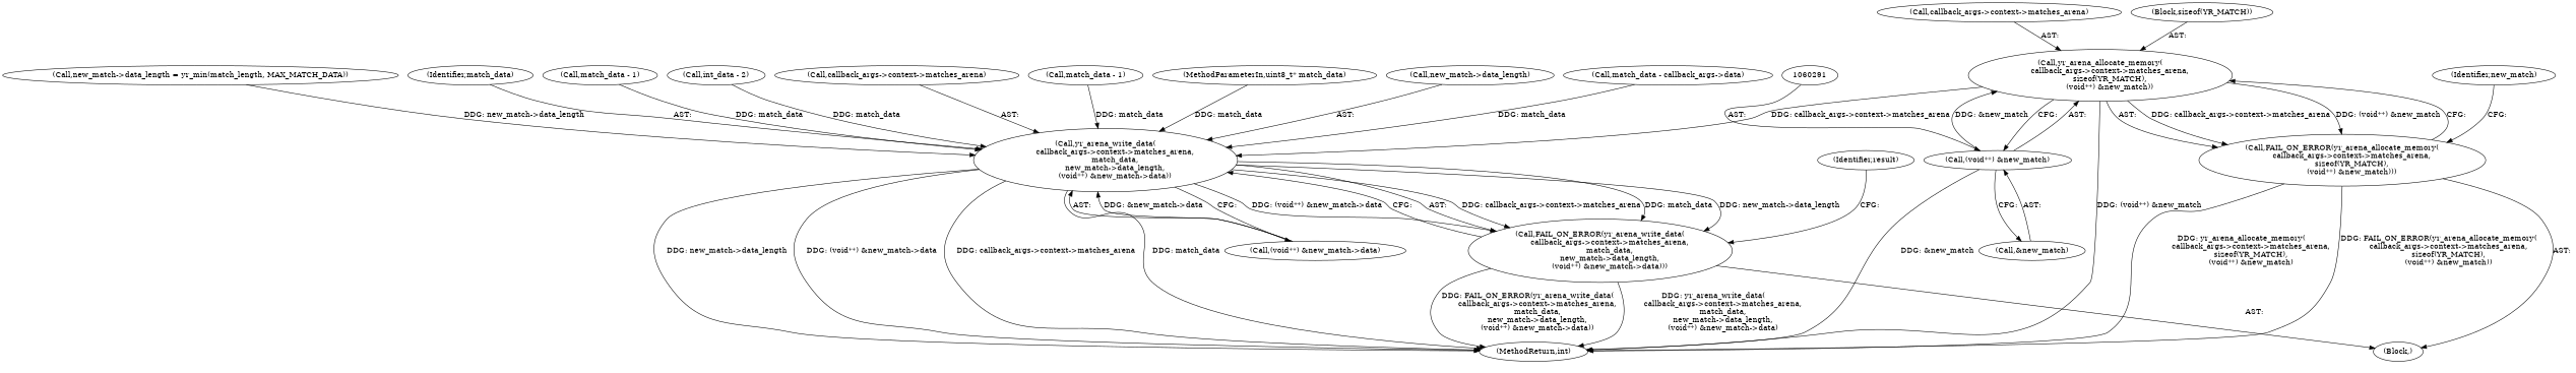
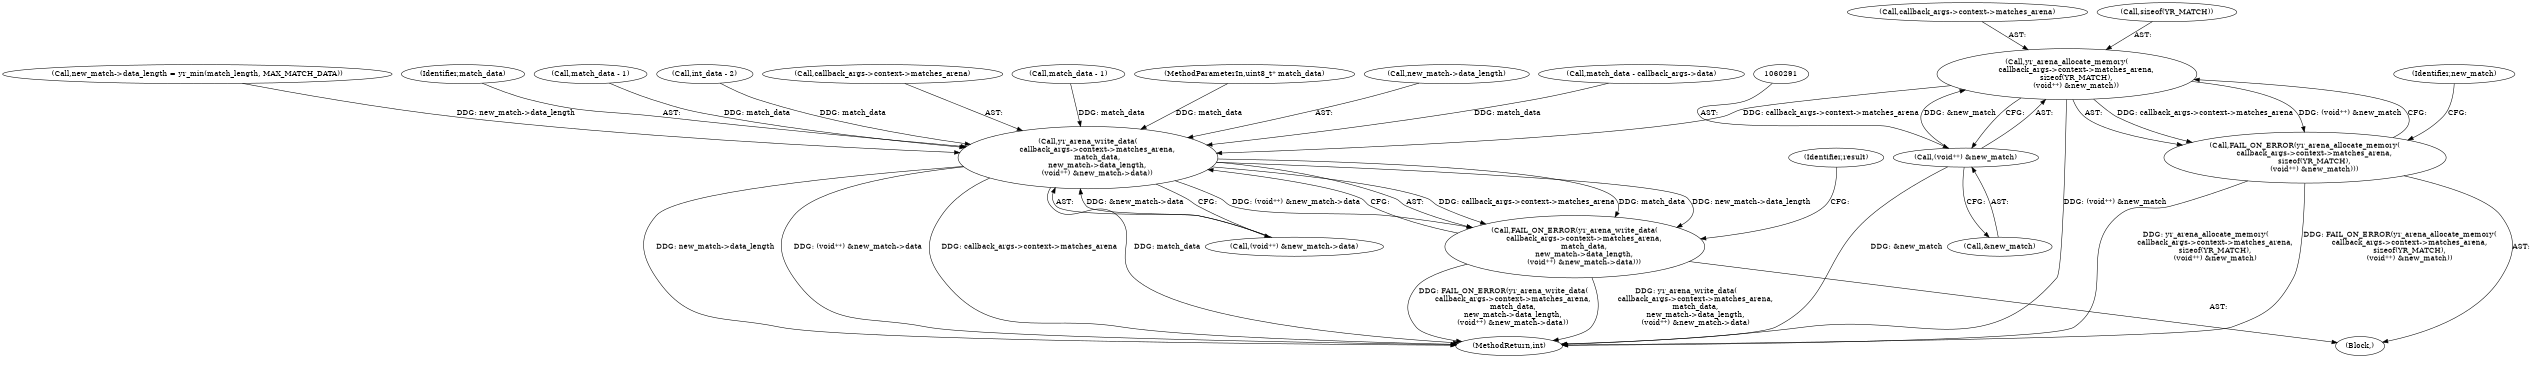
  digraph {
    n1 [label="(Call,yr_arena_allocate_memory(\n        callback_args->context->matches_arena,\n        sizeof(YR_MATCH),\n        (void**) &new_match))"]
    n2 [label="(Call,(void**) &new_match)"]
    n3 [label="(Call,FAIL_ON_ERROR(yr_arena_allocate_memory(\n        callback_args->context->matches_arena,\n        sizeof(YR_MATCH),\n        (void**) &new_match)))"]
    n4 [label="(Call,yr_arena_write_data(\n        callback_args->context->matches_arena,\n        match_data,\n        new_match->data_length,\n        (void**) &new_match->data))"]
    n5 [label="(MethodReturn,int)"]
    n6 [label="(Call,&new_match)"]
    n7 [label="(Block,)"]
    n8 [label="(Call,FAIL_ON_ERROR(yr_arena_write_data(\n        callback_args->context->matches_arena,\n        match_data,\n        new_match->data_length,\n        (void**) &new_match->data)))"]
    n9 [label="(Call,(void**) &new_match->data)"]
    n10 [label="(Call,callback_args->context->matches_arena)"]
    n11 [label="(Identifier,result)"]
    n12 [label="(Call,match_data - 1)"]
    n13 [label="(MethodParameterIn,uint8_t* match_data)"]
    n14 [label="(Call,new_match->data_length)"]
    n15 [label="(Call,match_data - callback_args->data)"]
    n16 [label="(Call,callback_args->context->matches_arena)"]
    n17 [label="(Call,new_match->data_length = yr_min(match_length, MAX_MATCH_DATA))"]
    n18 [label="(Identifier,match_data)"]
    n19 [label="(Call,match_data - 1)"]
-   n20 [label="(Block,sizeof(YR_MATCH))"]
+   n20 [label="(Call,sizeof(YR_MATCH))"]
    n21 [label="(Identifier,new_match)"]
    n22 [label="(Call,int_data - 2)"]
    n23 [label=1060291]
    n1 -> n2 [label="CFG: "]
    n1 -> n3 [label="AST: "]
    n1 -> n3 [label="DDG: callback_args->context->matches_arena"]
    n1 -> n3 [label="DDG: (void**) &new_match"]
    n1 -> n4 [label="DDG: callback_args->context->matches_arena"]
    n1 -> n5 [label="DDG: (void**) &new_match"]
    n2 -> n1 [label="AST: "]
    n2 -> n1 [label="DDG: &new_match"]
    n2 -> n5 [label="DDG: &new_match"]
    n2 -> n6 [label="CFG: "]
    n3 -> n1 [label="CFG: "]
    n3 -> n5 [label="DDG: yr_arena_allocate_memory(\n        callback_args->context->matches_arena,\n        sizeof(YR_MATCH),\n        (void**) &new_match)"]
    n3 -> n5 [label="DDG: FAIL_ON_ERROR(yr_arena_allocate_memory(\n        callback_args->context->matches_arena,\n        sizeof(YR_MATCH),\n        (void**) &new_match))"]
    n3 -> n7 [label="AST: "]
    n4 -> n5 [label="DDG: new_match->data_length"]
    n4 -> n5 [label="DDG: (void**) &new_match->data"]
    n4 -> n5 [label="DDG: callback_args->context->matches_arena"]
    n4 -> n5 [label="DDG: match_data"]
    n4 -> n8 [label="AST: "]
    n4 -> n8 [label="DDG: callback_args->context->matches_arena"]
    n4 -> n8 [label="DDG: match_data"]
    n4 -> n8 [label="DDG: new_match->data_length"]
    n4 -> n8 [label="DDG: (void**) &new_match->data"]
    n4 -> n9 [label="CFG: "]
    n6 -> n2 [label="AST: "]
    n8 -> n4 [label="CFG: "]
    n8 -> n5 [label="DDG: FAIL_ON_ERROR(yr_arena_write_data(\n        callback_args->context->matches_arena,\n        match_data,\n        new_match->data_length,\n        (void**) &new_match->data))"]
    n8 -> n5 [label="DDG: yr_arena_write_data(\n        callback_args->context->matches_arena,\n        match_data,\n        new_match->data_length,\n        (void**) &new_match->data)"]
    n8 -> n7 [label="AST: "]
    n9 -> n4 [label="AST: "]
    n9 -> n4 [label="DDG: &new_match->data"]
    n10 -> n4 [label="AST: "]
    n11 -> n8 [label="CFG: "]
    n12 -> n4 [label="DDG: match_data"]
    n13 -> n4 [label="DDG: match_data"]
    n14 -> n4 [label="AST: "]
    n15 -> n4 [label="DDG: match_data"]
    n16 -> n1 [label="AST: "]
    n17 -> n4 [label="DDG: new_match->data_length"]
    n18 -> n4 [label="AST: "]
    n19 -> n4 [label="DDG: match_data"]
    n20 -> n1 [label="AST: "]
    n21 -> n3 [label="CFG: "]
    n22 -> n4 [label="DDG: match_data"]
    n23 -> n2 [label="AST: "]
  }
